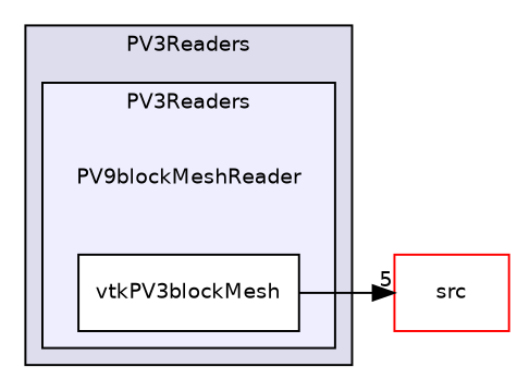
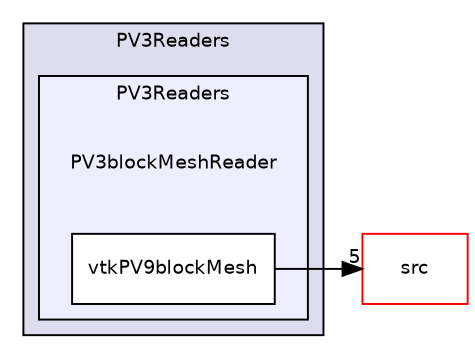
  digraph {
    compound=true
    rankdir=LR
    node [fontname=Helvetica fontsize=10 shape=box]
-   n1 [label=PV9blockMeshReader shape=plaintext]
-   n2 [color=black fillcolor=white label=vtkPV3blockMesh style=filled]
+   n1 [label=PV3blockMeshReader shape=plaintext]
+   n2 [color=black fillcolor=white label=vtkPV9blockMesh style=filled]
    n3 [color=red label=src]
    subgraph cluster_1 {
      bgcolor="#ddddee"
      fontname=Helvetica
      fontsize=10
      label=PV3Readers
      pencolor=black
      subgraph cluster_2 {
        bgcolor="#eeeeff"
        fontname=Helvetica
        fontsize=10
        pencolor=black
        n1
        n2
      }
    }
    n2 -> n3 [headlabel=5 labeldistance=1.5 labelfontname=Helvetica labelfontsize=10]
  }
